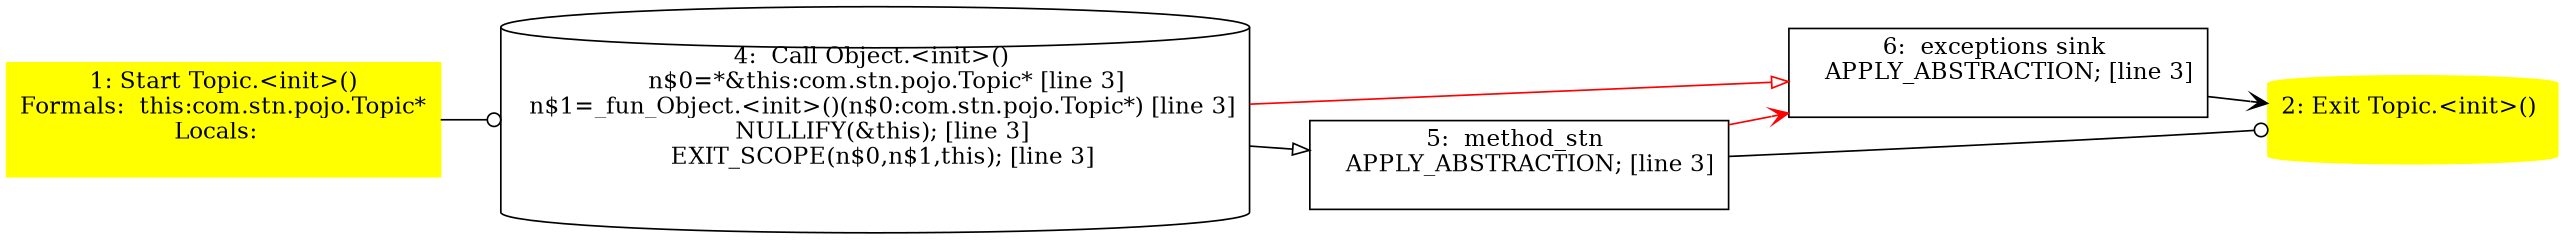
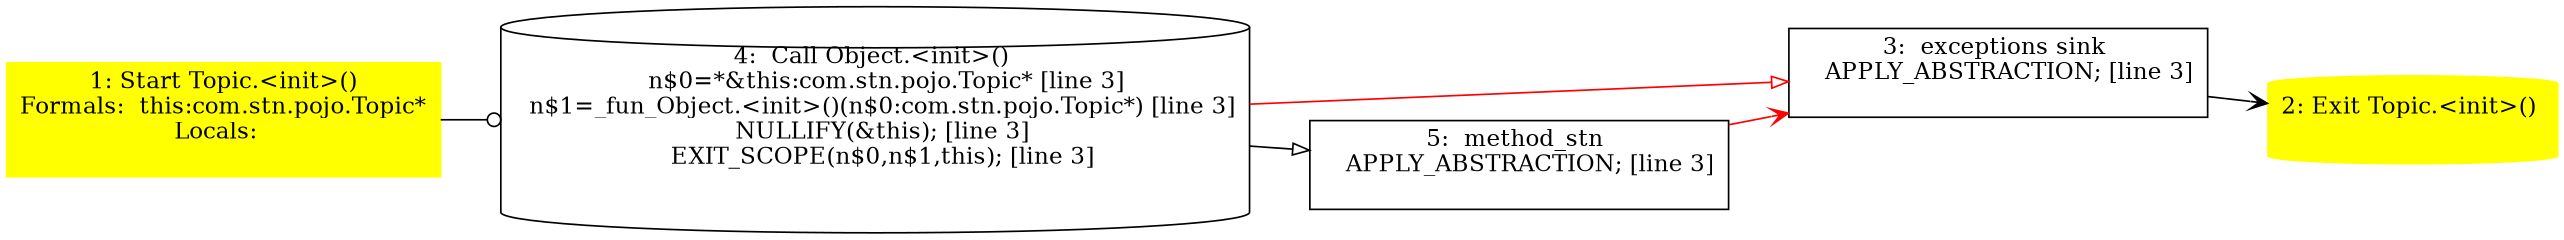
  digraph {
    rankdir=LR
    node [shape=box]
    edge [arrowhead=odot]
    n1 [color=yellow label="1: Start Topic.<init>()\nFormals:  this:com.stn.pojo.Topic*\nLocals:  \n  " style=filled]
    n2 [label="4:  Call Object.<init>() \n   n$0=*&this:com.stn.pojo.Topic* [line 3]\n  n$1=_fun_Object.<init>()(n$0:com.stn.pojo.Topic*) [line 3]\n  NULLIFY(&this); [line 3]\n  EXIT_SCOPE(n$0,n$1,this); [line 3]\n " shape=cylinder]
-   n3 [label="6:  exceptions sink \n   APPLY_ABSTRACTION; [line 3]\n "]
+   n3 [label="3:  exceptions sink \n   APPLY_ABSTRACTION; [line 3]\n "]
    n4 [label="5:  method_stn \n   APPLY_ABSTRACTION; [line 3]\n "]
    n5 [color=yellow label="2: Exit Topic.<init>() \n  " shape=cylinder style=filled]
    n1 -> n2
    n2 -> n3 [arrowhead=onormal color=red]
    n2 -> n4 [arrowhead=onormal]
    n3 -> n5 [arrowhead=vee]
    n4 -> n3 [arrowhead=vee color=red]
-   n4 -> n5
  }
